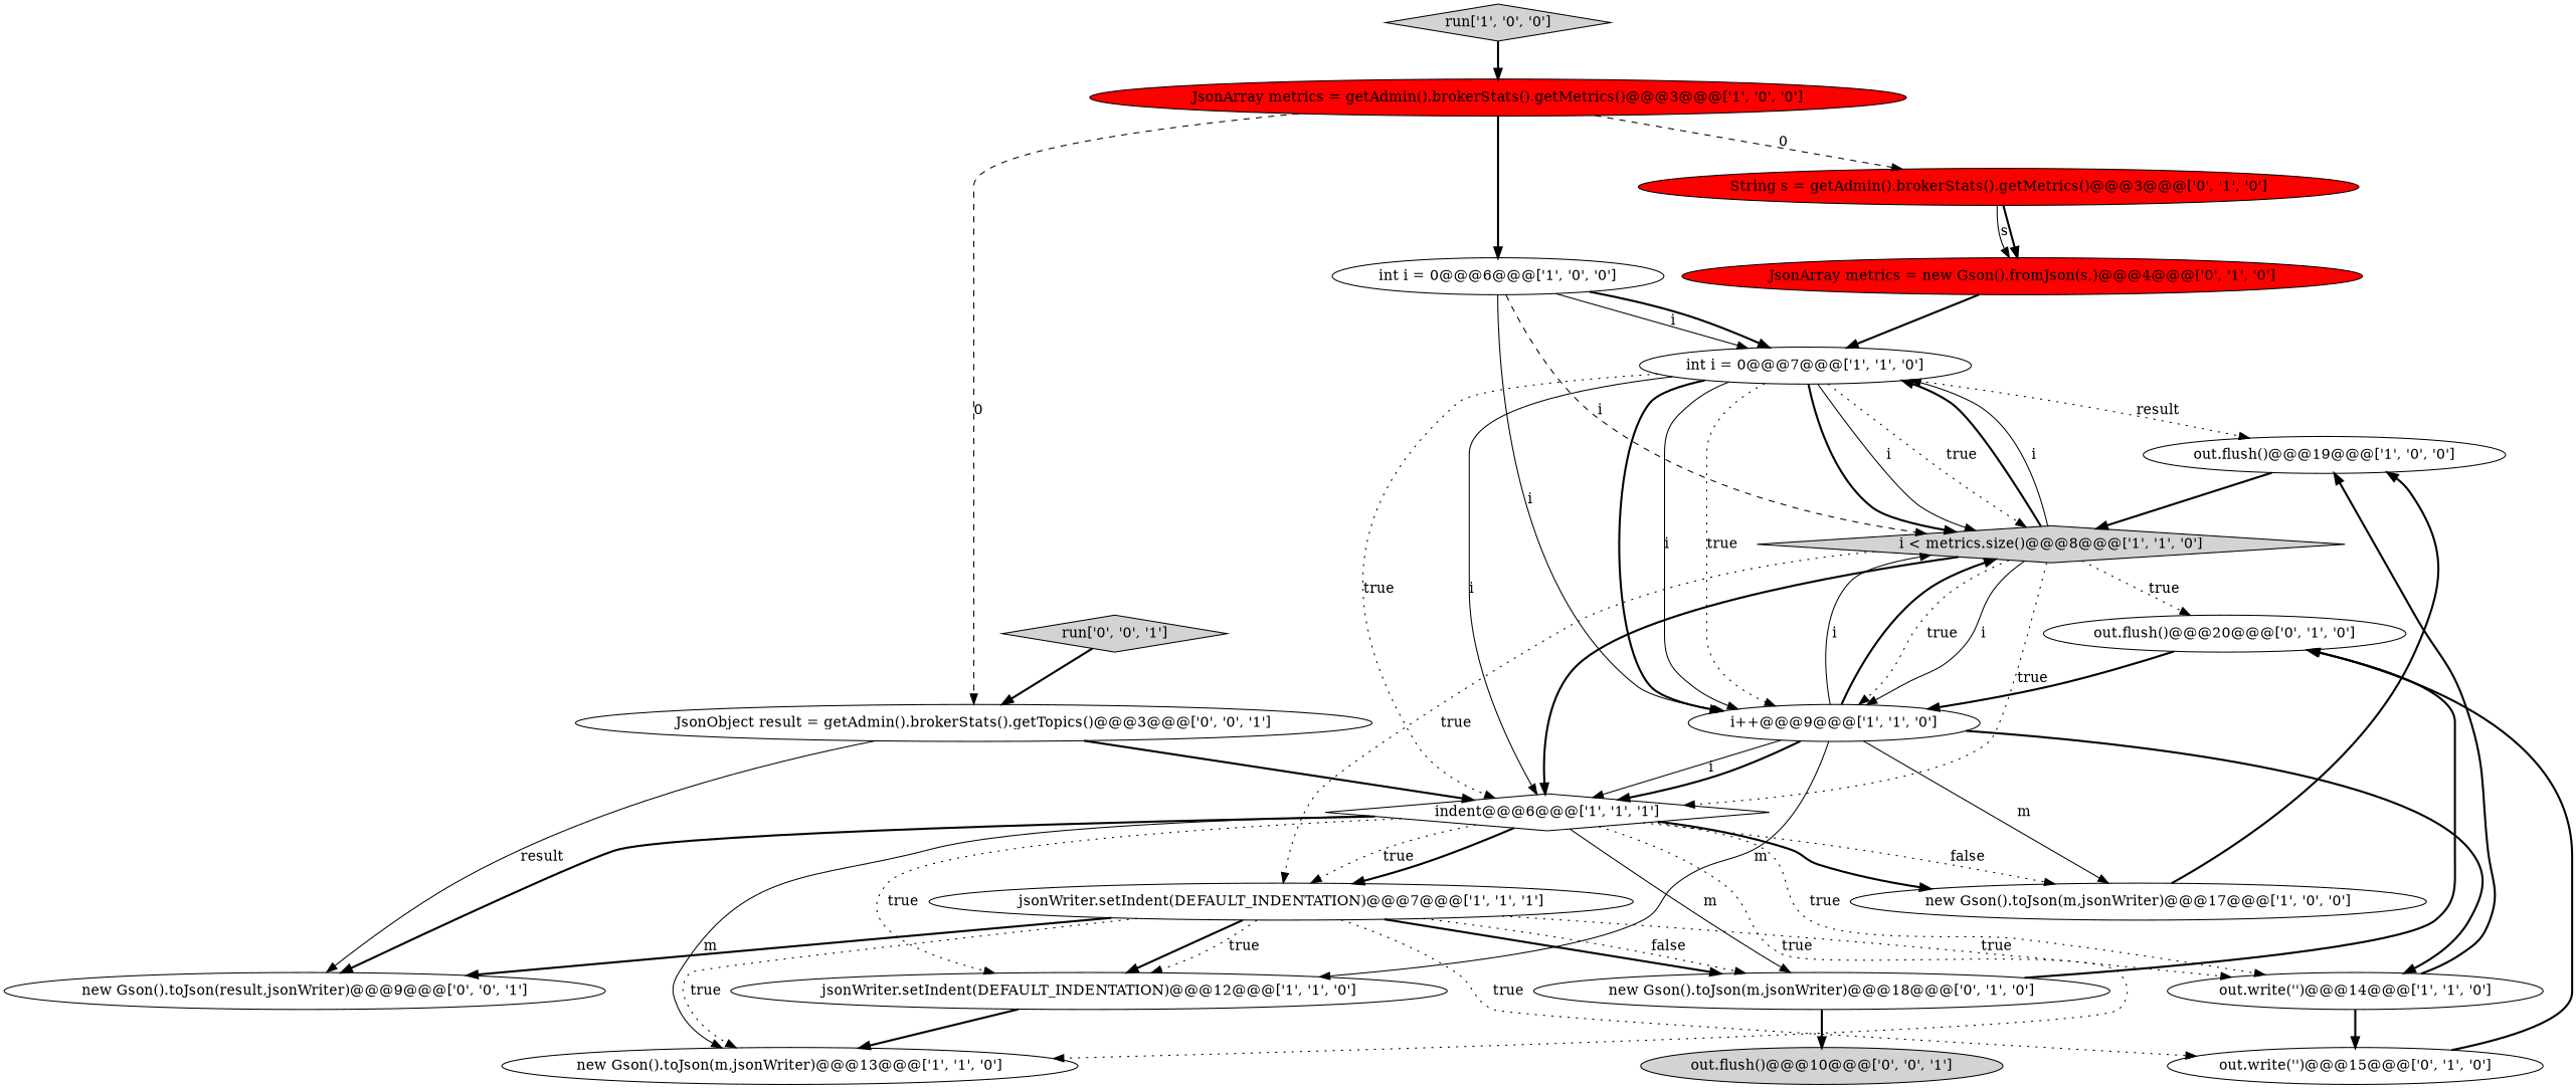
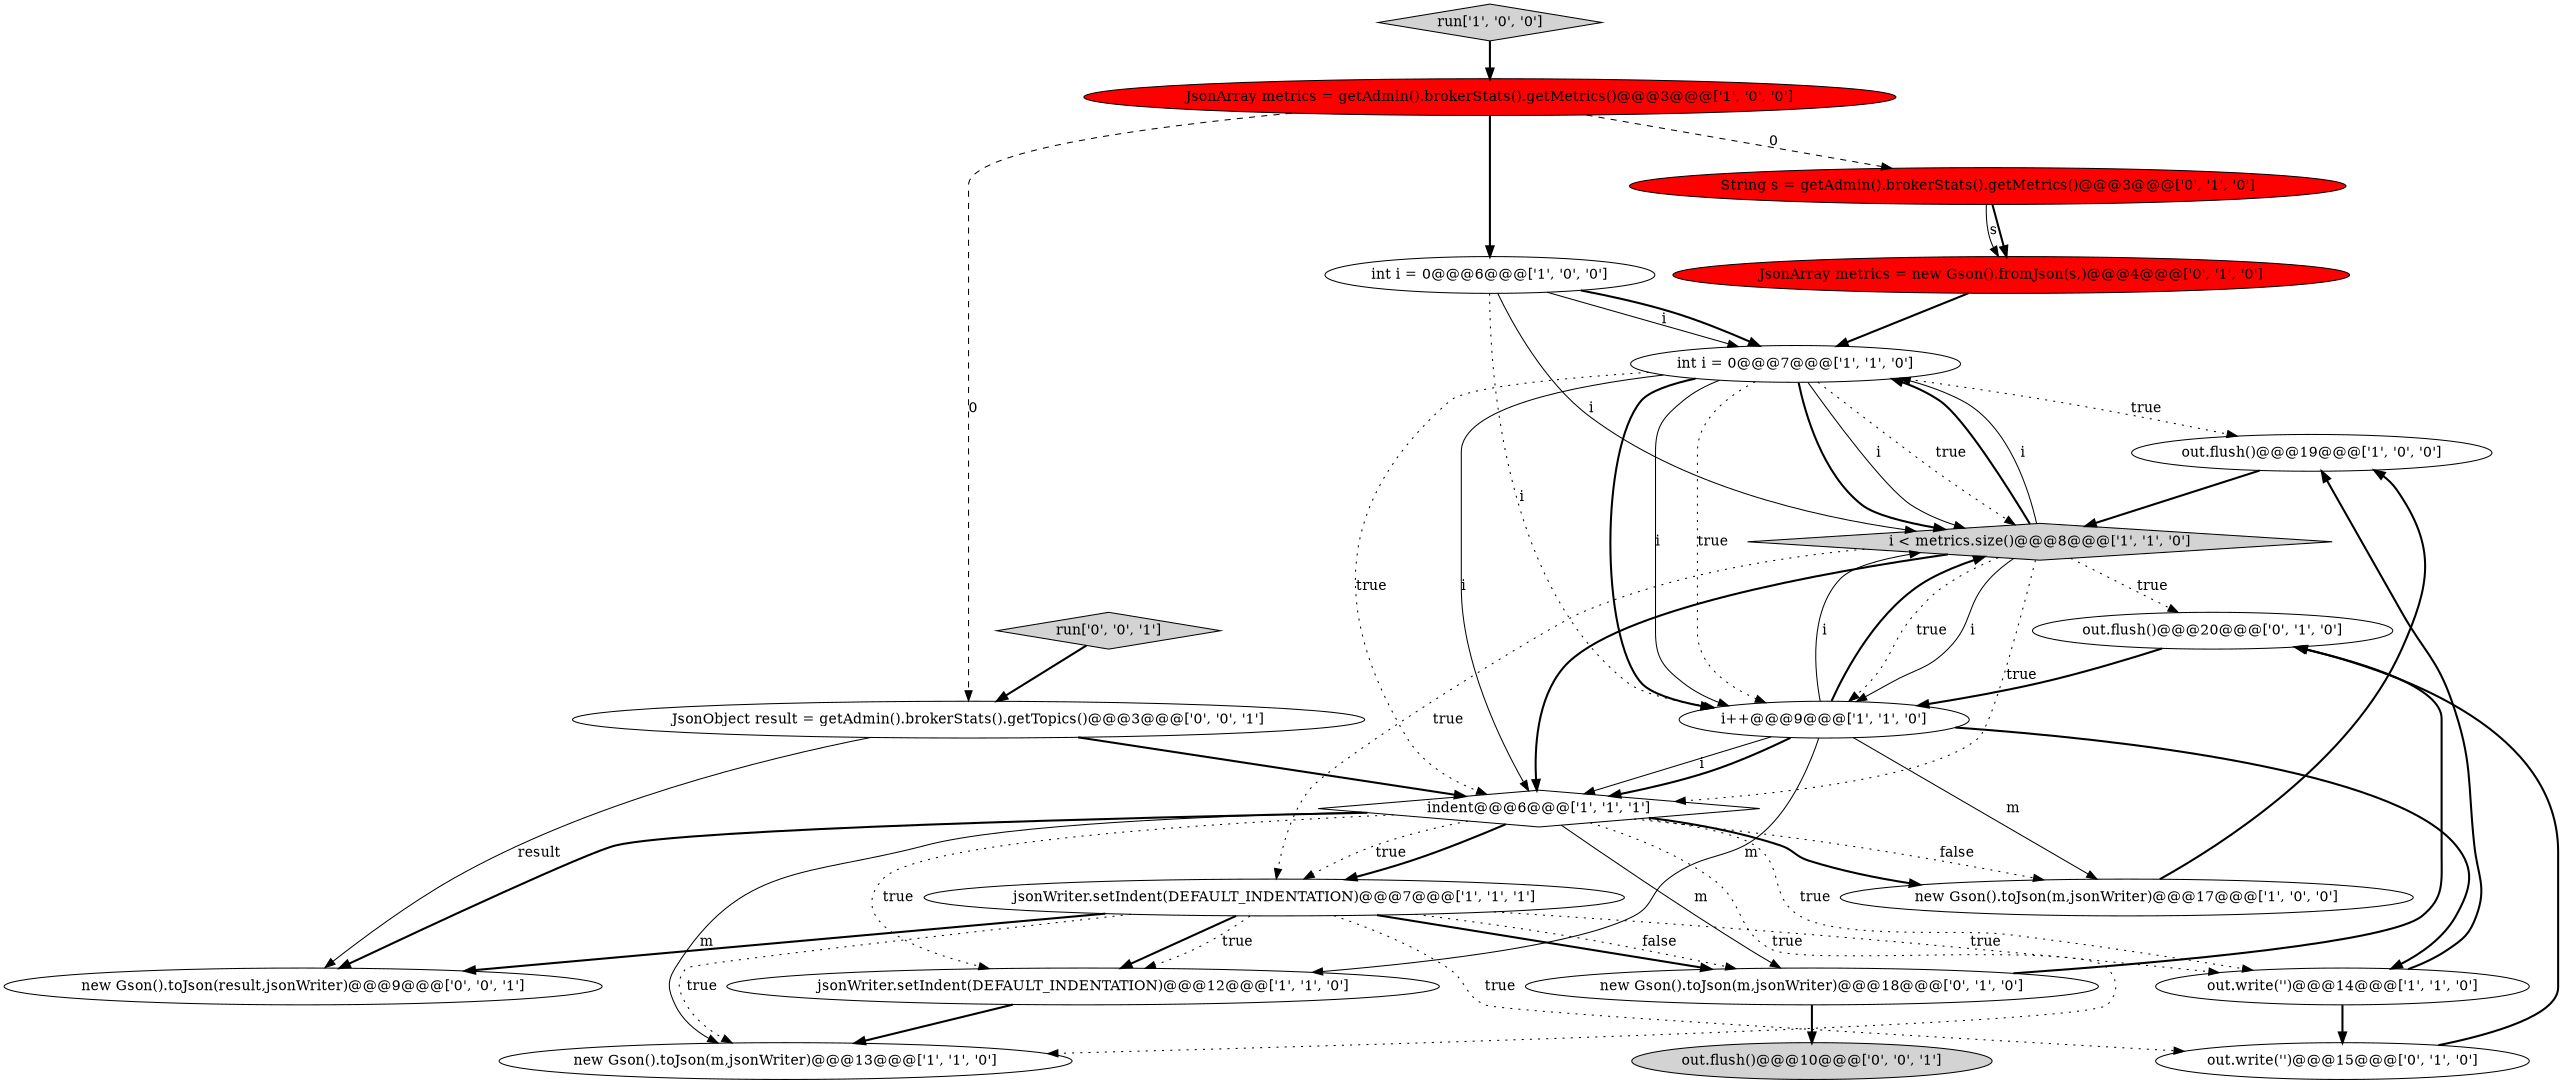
  digraph {
    node [fillcolor=white shape=ellipse style=filled]
    edge [style=bold]
    n1 [fillcolor=lightgray label="run['1', '0', '0']" shape=diamond]
    n2 [fillcolor=red label="JsonArray metrics = getAdmin().brokerStats().getMetrics()@@@3@@@['1', '0', '0']"]
    n3 [fillcolor=red label="String s = getAdmin().brokerStats().getMetrics()@@@3@@@['0', '1', '0']"]
    n4 [label="JsonObject result = getAdmin().brokerStats().getTopics()@@@3@@@['0', '0', '1']"]
    n5 [label="int i = 0@@@6@@@['1', '0', '0']"]
    n6 [label="out.write('')@@@14@@@['1', '1', '0']"]
    n7 [label="out.write('')@@@15@@@['0', '1', '0']"]
    n8 [label="out.flush()@@@19@@@['1', '0', '0']"]
    n9 [label="out.flush()@@@20@@@['0', '1', '0']"]
    n10 [fillcolor=lightgray label="i < metrics.size()@@@8@@@['1', '1', '0']" shape=diamond]
    n11 [label="jsonWriter.setIndent(DEFAULT_INDENTATION)@@@12@@@['1', '1', '0']"]
    n12 [label="new Gson().toJson(m,jsonWriter)@@@13@@@['1', '1', '0']"]
    n13 [label="i++@@@9@@@['1', '1', '0']"]
    n14 [label="indent@@@6@@@['1', '1', '1']" shape=diamond]
    n15 [label="new Gson().toJson(m,jsonWriter)@@@17@@@['1', '0', '0']"]
    n16 [label="jsonWriter.setIndent(DEFAULT_INDENTATION)@@@7@@@['1', '1', '1']"]
    n17 [label="new Gson().toJson(result,jsonWriter)@@@9@@@['0', '0', '1']"]
    n18 [label="new Gson().toJson(m,jsonWriter)@@@18@@@['0', '1', '0']"]
    n19 [label="int i = 0@@@7@@@['1', '1', '0']"]
    n20 [fillcolor=lightgray label="out.flush()@@@10@@@['0', '0', '1']"]
    n21 [fillcolor=red label="JsonArray metrics = new Gson().fromJson(s,)@@@4@@@['0', '1', '0']"]
    n22 [fillcolor=lightgray label="run['0', '0', '1']" shape=diamond]
    n1 -> n2
    n2 -> n3 [label=0 style=dashed]
    n2 -> n4 [label=0 style=dashed]
    n2 -> n5
    n3 -> n21 [label=s style=solid]
    n3 -> n21
    n4 -> n14
    n4 -> n17 [label=result style=solid]
-   n5 -> n10 [label=i style=dashed]
-   n5 -> n13 [label=i style=solid]
+   n5 -> n10 [label=i style=solid]
+   n5 -> n13 [label=i style=dotted]
    n5 -> n19 [label=i style=solid]
    n5 -> n19
    n6 -> n7
    n6 -> n8
    n7 -> n9
    n8 -> n10
    n9 -> n13
    n10 -> n9 [label=true style=dotted]
    n10 -> n13 [label=true style=dotted]
    n10 -> n13 [label=i style=solid]
    n10 -> n14
    n10 -> n14 [label=true style=dotted]
    n10 -> n16 [label=true style=dotted]
    n10 -> n19
    n10 -> n19 [label=i style=solid]
    n11 -> n12
    n13 -> n6
    n13 -> n10 [label=i style=solid]
    n13 -> n10
    n13 -> n11 [label=m style=solid]
    n13 -> n14 [label=i style=solid]
    n13 -> n14
    n13 -> n15 [label=m style=solid]
    n14 -> n6 [label=true style=dotted]
    n14 -> n11 [label=true style=dotted]
    n14 -> n12 [label=true style=dotted]
    n14 -> n12 [label=m style=solid]
    n14 -> n15 [label=false style=dotted]
    n14 -> n15
    n14 -> n16
    n14 -> n16 [label=true style=dotted]
    n14 -> n17
    n14 -> n18 [label=m style=solid]
    n15 -> n8
    n16 -> n6 [label=true style=dotted]
    n16 -> n7 [label=true style=dotted]
    n16 -> n11
    n16 -> n11 [label=true style=dotted]
    n16 -> n12 [label=true style=dotted]
    n16 -> n17
    n16 -> n18
    n16 -> n18 [label=false style=dotted]
    n18 -> n9
    n18 -> n20
-   n19 -> n8 [label=result style=dotted]
+   n19 -> n8 [label=true style=dotted]
    n19 -> n10
    n19 -> n10 [label=i style=solid]
    n19 -> n10 [label=true style=dotted]
    n19 -> n13
    n19 -> n13 [label=i style=solid]
    n19 -> n13 [label=true style=dotted]
    n19 -> n14 [label=true style=dotted]
    n19 -> n14 [label=i style=solid]
    n21 -> n19
    n22 -> n4
  }
